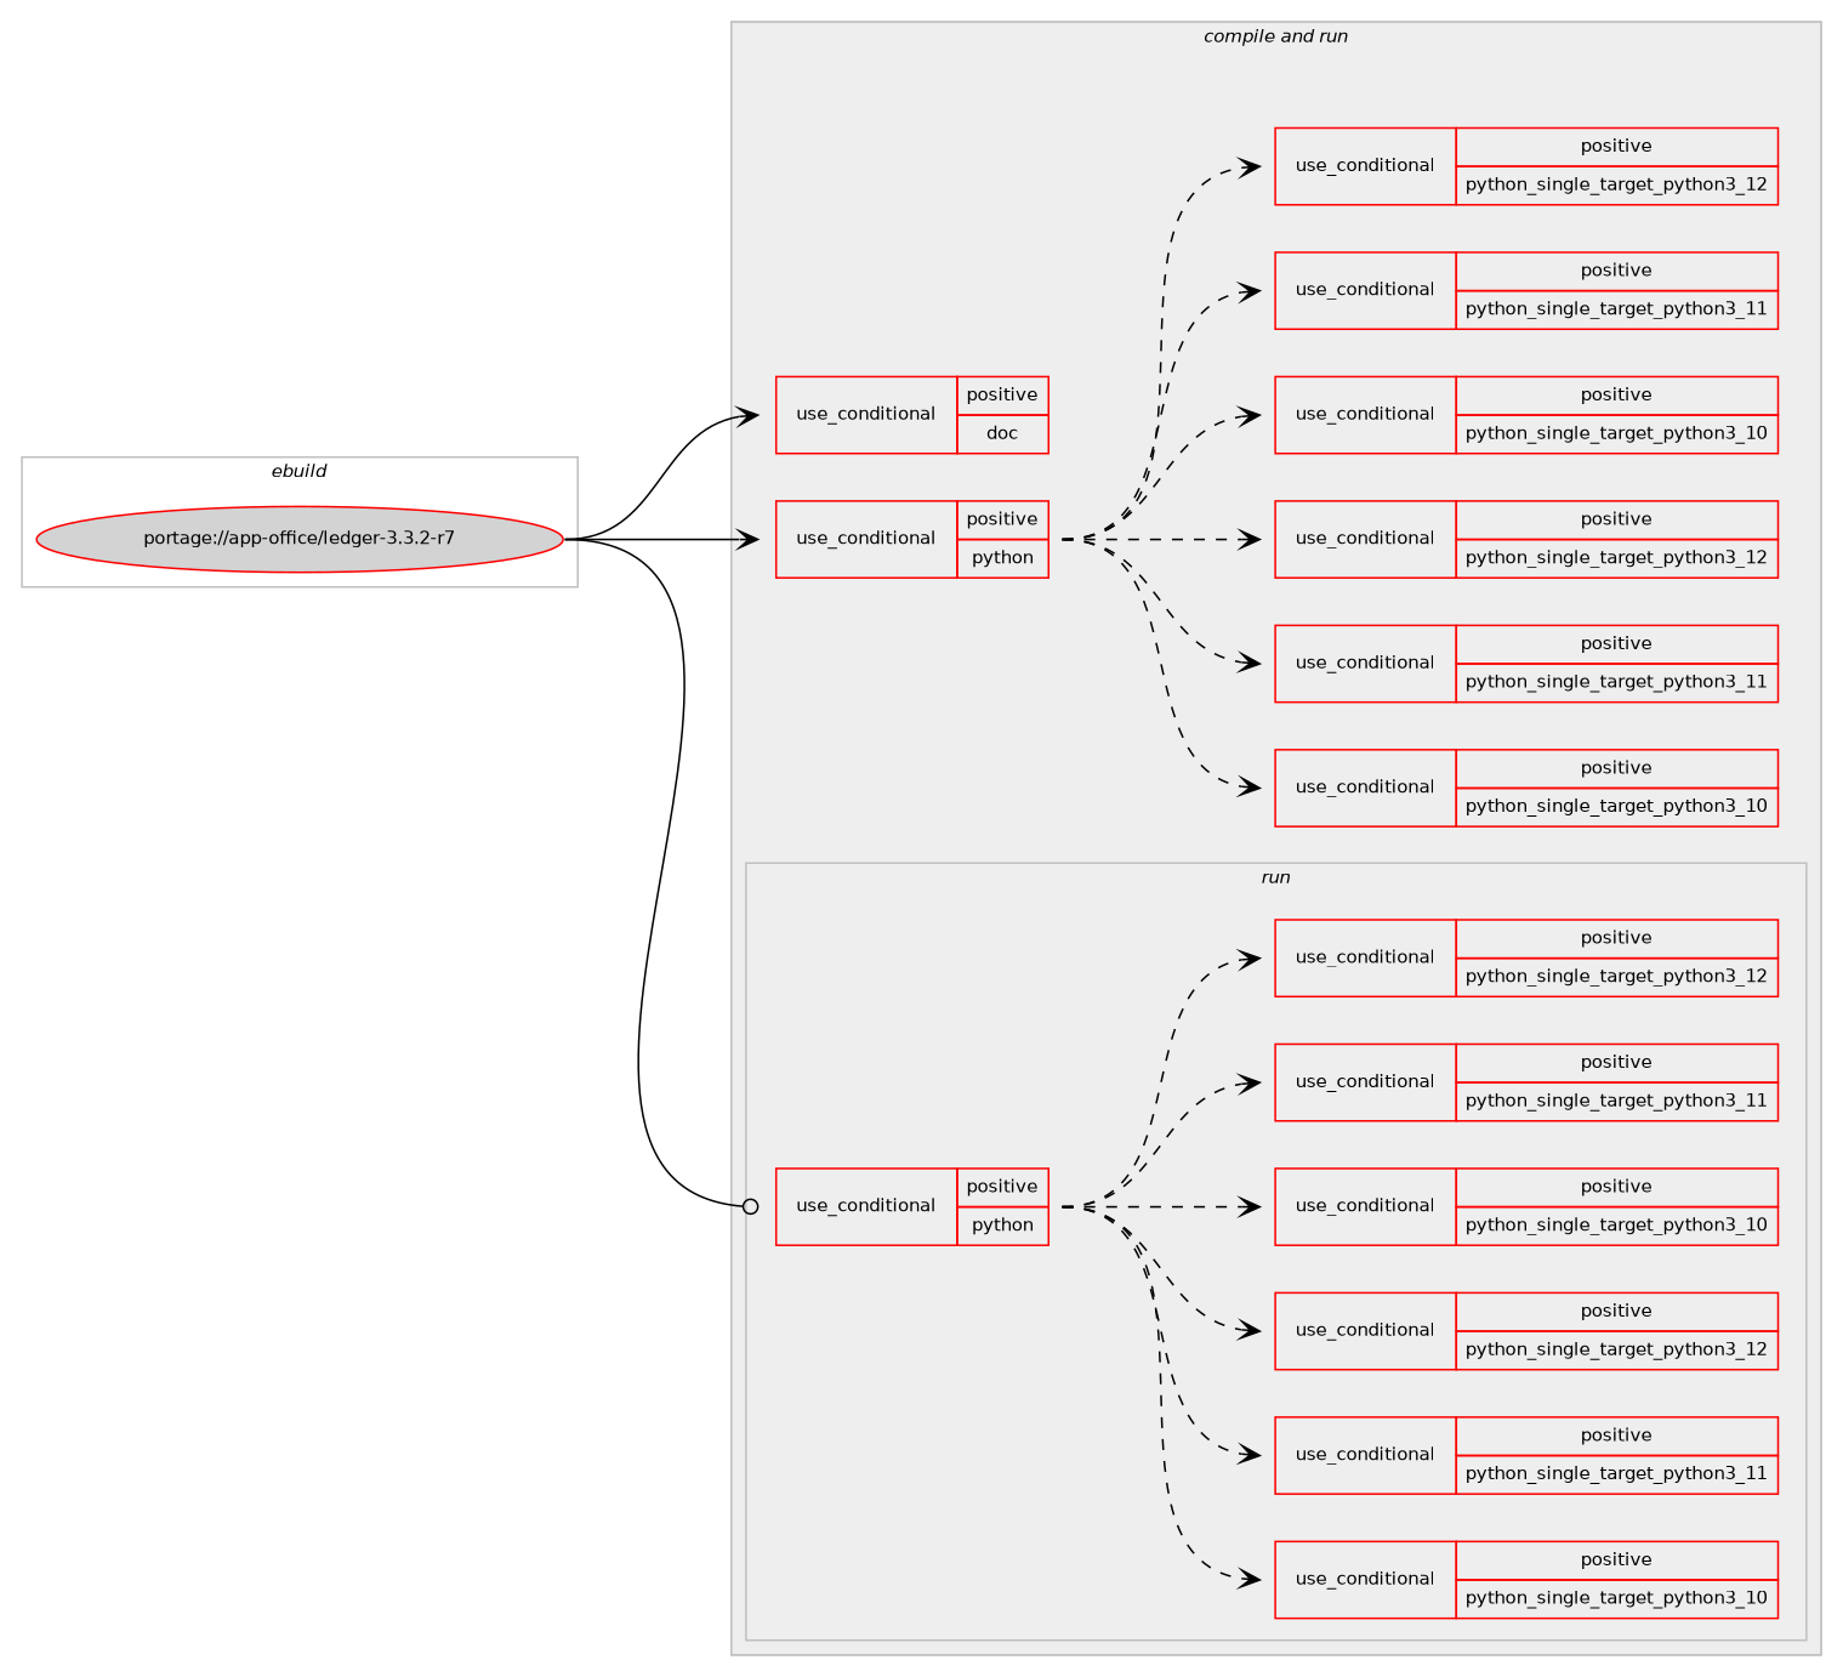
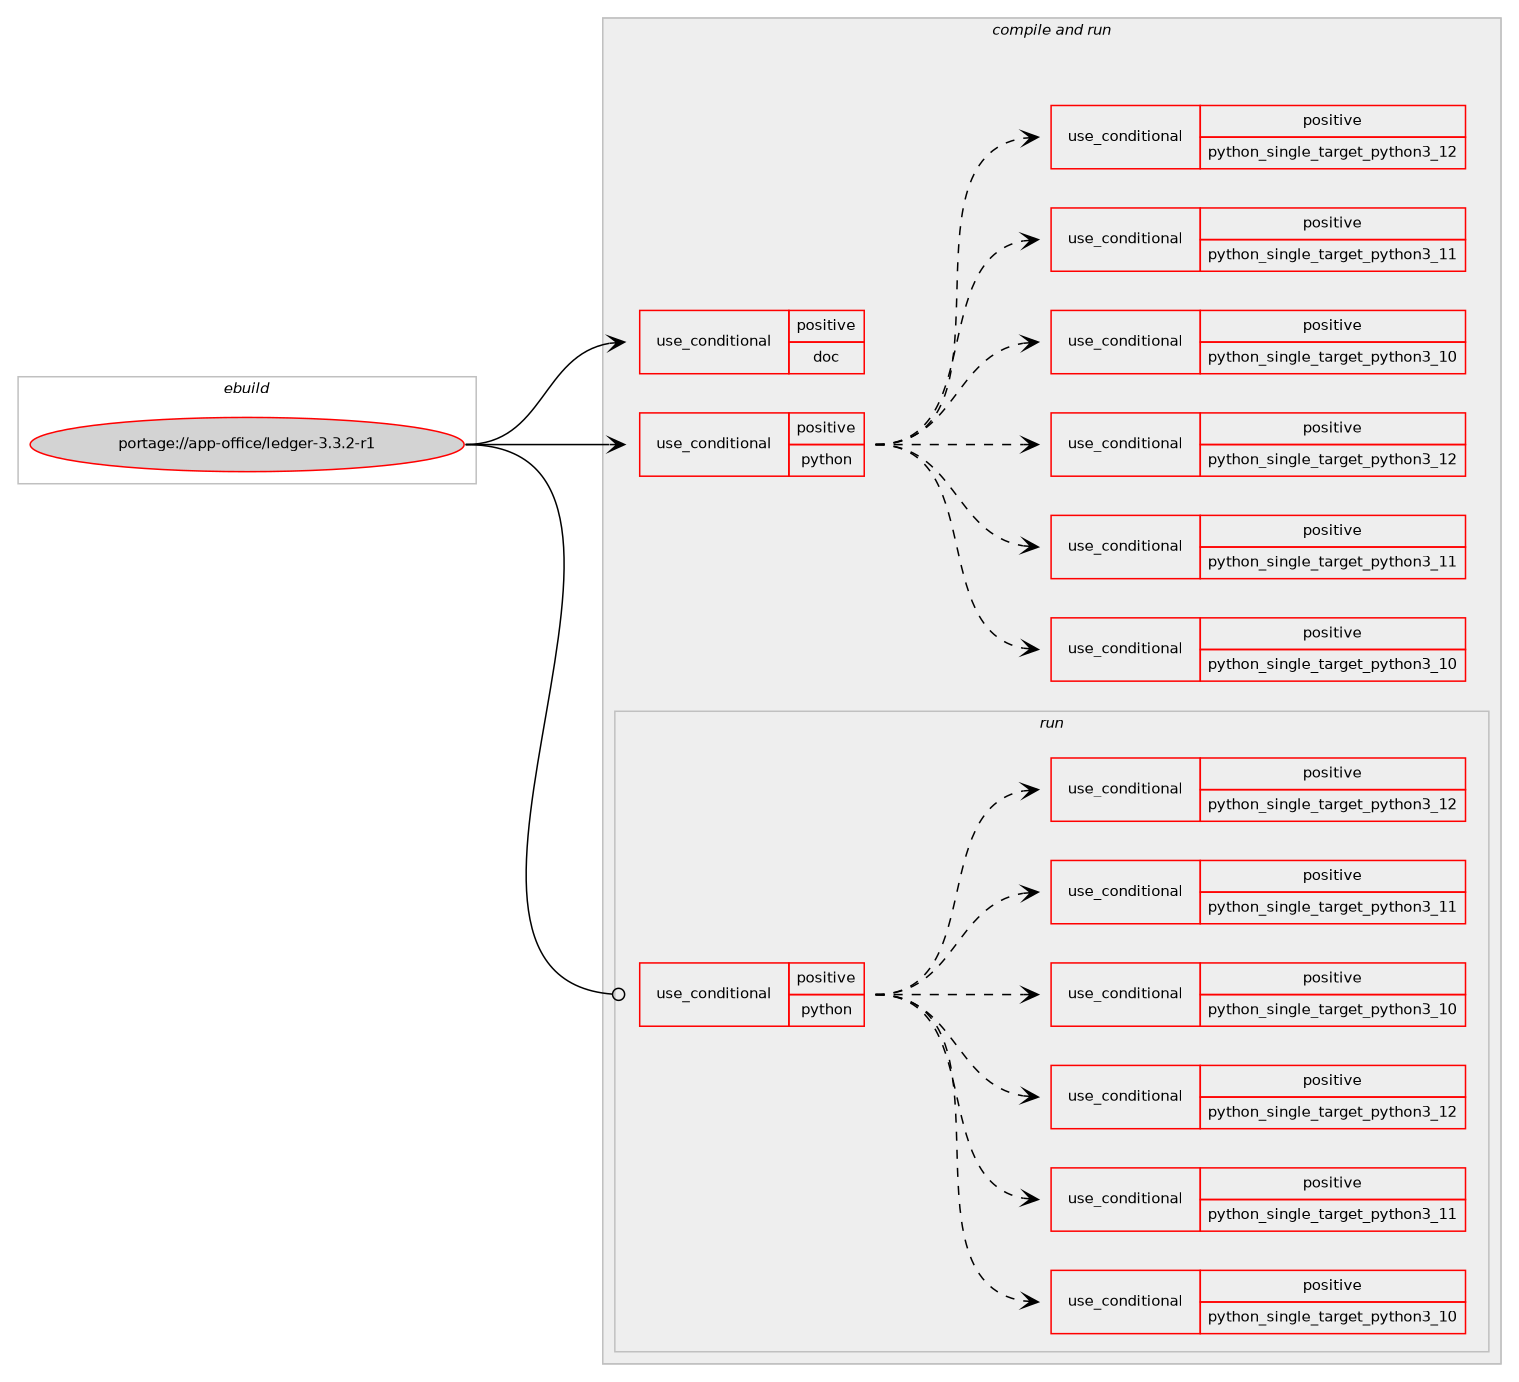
  digraph {
    compound=true
    concentrate=true
    fontname=Helvetica
    fontsize=10
    newrank=true
    rankdir=LR
    ranksep=1.5
    node [color=red fontname=Helvetica fontsize=10 shape=none]
    edge [arrowhead=vee headport=w style=dashed tailport=e weight=20]
-   n1 [label="portage://app-office/ledger-3.3.2-r7" width=4 style=filled fillcolor=lightgrey shape=""]
+   n1 [label="portage://app-office/ledger-3.3.2-r1" width=4 style=filled fillcolor=lightgrey shape=""]
    n2 [label=<<TABLE BORDER="0" CELLBORDER="1" CELLSPACING="0" CELLPADDING="4"><TR><TD ROWSPAN="3" CELLPADDING="10">use_conditional</TD></TR><TR><TD>positive</TD></TR><TR><TD>doc</TD></TR></TABLE>>]
    n3 [label=<<TABLE BORDER="0" CELLBORDER="1" CELLSPACING="0" CELLPADDING="4"><TR><TD ROWSPAN="3" CELLPADDING="10">use_conditional</TD></TR><TR><TD>positive</TD></TR><TR><TD>python_single_target_python3_10</TD></TR></TABLE>>]
    n4 [label=<<TABLE BORDER="0" CELLBORDER="1" CELLSPACING="0" CELLPADDING="4"><TR><TD ROWSPAN="3" CELLPADDING="10">use_conditional</TD></TR><TR><TD>positive</TD></TR><TR><TD>python_single_target_python3_11</TD></TR></TABLE>>]
    n5 [label=<<TABLE BORDER="0" CELLBORDER="1" CELLSPACING="0" CELLPADDING="4"><TR><TD ROWSPAN="3" CELLPADDING="10">use_conditional</TD></TR><TR><TD>positive</TD></TR><TR><TD>python_single_target_python3_12</TD></TR></TABLE>>]
    n6 [label=<<TABLE BORDER="0" CELLBORDER="1" CELLSPACING="0" CELLPADDING="4"><TR><TD ROWSPAN="3" CELLPADDING="10">use_conditional</TD></TR><TR><TD>positive</TD></TR><TR><TD>python_single_target_python3_10</TD></TR></TABLE>>]
    n7 [label=<<TABLE BORDER="0" CELLBORDER="1" CELLSPACING="0" CELLPADDING="4"><TR><TD ROWSPAN="3" CELLPADDING="10">use_conditional</TD></TR><TR><TD>positive</TD></TR><TR><TD>python_single_target_python3_11</TD></TR></TABLE>>]
    n8 [label=<<TABLE BORDER="0" CELLBORDER="1" CELLSPACING="0" CELLPADDING="4"><TR><TD ROWSPAN="3" CELLPADDING="10">use_conditional</TD></TR><TR><TD>positive</TD></TR><TR><TD>python_single_target_python3_12</TD></TR></TABLE>>]
    n9 [label=<<TABLE BORDER="0" CELLBORDER="1" CELLSPACING="0" CELLPADDING="4"><TR><TD ROWSPAN="3" CELLPADDING="10">use_conditional</TD></TR><TR><TD>positive</TD></TR><TR><TD>python</TD></TR></TABLE>>]
    n10 [label=<<TABLE BORDER="0" CELLBORDER="1" CELLSPACING="0" CELLPADDING="4"><TR><TD ROWSPAN="3" CELLPADDING="10">use_conditional</TD></TR><TR><TD>positive</TD></TR><TR><TD>python_single_target_python3_10</TD></TR></TABLE>>]
    n11 [label=<<TABLE BORDER="0" CELLBORDER="1" CELLSPACING="0" CELLPADDING="4"><TR><TD ROWSPAN="3" CELLPADDING="10">use_conditional</TD></TR><TR><TD>positive</TD></TR><TR><TD>python_single_target_python3_11</TD></TR></TABLE>>]
    n12 [label=<<TABLE BORDER="0" CELLBORDER="1" CELLSPACING="0" CELLPADDING="4"><TR><TD ROWSPAN="3" CELLPADDING="10">use_conditional</TD></TR><TR><TD>positive</TD></TR><TR><TD>python_single_target_python3_12</TD></TR></TABLE>>]
    n13 [label=<<TABLE BORDER="0" CELLBORDER="1" CELLSPACING="0" CELLPADDING="4"><TR><TD ROWSPAN="3" CELLPADDING="10">use_conditional</TD></TR><TR><TD>positive</TD></TR><TR><TD>python_single_target_python3_10</TD></TR></TABLE>>]
    n14 [label=<<TABLE BORDER="0" CELLBORDER="1" CELLSPACING="0" CELLPADDING="4"><TR><TD ROWSPAN="3" CELLPADDING="10">use_conditional</TD></TR><TR><TD>positive</TD></TR><TR><TD>python_single_target_python3_11</TD></TR></TABLE>>]
    n15 [label=<<TABLE BORDER="0" CELLBORDER="1" CELLSPACING="0" CELLPADDING="4"><TR><TD ROWSPAN="3" CELLPADDING="10">use_conditional</TD></TR><TR><TD>positive</TD></TR><TR><TD>python_single_target_python3_12</TD></TR></TABLE>>]
    n16 [label=<<TABLE BORDER="0" CELLBORDER="1" CELLSPACING="0" CELLPADDING="4"><TR><TD ROWSPAN="3" CELLPADDING="10">use_conditional</TD></TR><TR><TD>positive</TD></TR><TR><TD>python</TD></TR></TABLE>>]
    subgraph cluster_1 {
      color=gray
      label=<<i>ebuild</i>>
      rank=same
      n1
    }
    subgraph cluster_2 {
      color=gray
      label=<<i>dependencies</i>>
      subgraph cluster_3 {
        color=gray
        fillcolor="#eeeeee"
        label=<<i>compile</i>>
        style=filled
        subgraph sub_4 {
          color=gray
          fillcolor="#eeeeee"
          label=<<i>compile</i>>
          style=filled
          n2
        }
        subgraph sub_5 {
          color=gray
          fillcolor="#eeeeee"
          label=<<i>compile</i>>
          style=filled
          n9
          subgraph sub_6 {
            color=gray
            fillcolor="#eeeeee"
            label=<<i>compile</i>>
            style=filled
            n3
          }
          subgraph sub_7 {
            color=gray
            fillcolor="#eeeeee"
            label=<<i>compile</i>>
            style=filled
            n4
          }
          subgraph sub_8 {
            color=gray
            fillcolor="#eeeeee"
            label=<<i>compile</i>>
            style=filled
            n5
          }
          subgraph sub_9 {
            color=gray
            fillcolor="#eeeeee"
            label=<<i>compile</i>>
            style=filled
            n6
          }
          subgraph sub_10 {
            color=gray
            fillcolor="#eeeeee"
            label=<<i>compile</i>>
            style=filled
            n7
          }
          subgraph sub_11 {
            color=gray
            fillcolor="#eeeeee"
            label=<<i>compile</i>>
            style=filled
            n8
          }
        }
      }
      subgraph cluster_12 {
        color=gray
        fillcolor="#eeeeee"
        label=<<i>compile and run</i>>
        style=filled
      }
      subgraph cluster_13 {
        color=gray
        fillcolor="#eeeeee"
        label=<<i>run</i>>
        style=filled
        subgraph sub_14 {
          color=gray
          fillcolor="#eeeeee"
          label=<<i>run</i>>
          style=filled
          n16
          subgraph sub_15 {
            color=gray
            fillcolor="#eeeeee"
            label=<<i>run</i>>
            style=filled
            n10
          }
          subgraph sub_16 {
            color=gray
            fillcolor="#eeeeee"
            label=<<i>run</i>>
            style=filled
            n11
          }
          subgraph sub_17 {
            color=gray
            fillcolor="#eeeeee"
            label=<<i>run</i>>
            style=filled
            n12
          }
          subgraph sub_18 {
            color=gray
            fillcolor="#eeeeee"
            label=<<i>run</i>>
            style=filled
            n13
          }
          subgraph sub_19 {
            color=gray
            fillcolor="#eeeeee"
            label=<<i>run</i>>
            style=filled
            n14
          }
          subgraph sub_20 {
            color=gray
            fillcolor="#eeeeee"
            label=<<i>run</i>>
            style=filled
            n15
          }
        }
      }
    }
    subgraph cluster_21 {
      color=gray
      label=<<i>candidates</i>>
      rank=same
    }
    n1 -> n2 [style=solid]
    n1 -> n9 [style=solid]
    n1 -> n16 [arrowhead=odot style=solid]
    n9 -> n3
    n9 -> n4
    n9 -> n5
    n9 -> n6
    n9 -> n7
    n9 -> n8
    n16 -> n10
    n16 -> n11
    n16 -> n12
    n16 -> n13
    n16 -> n14
    n16 -> n15
  }
